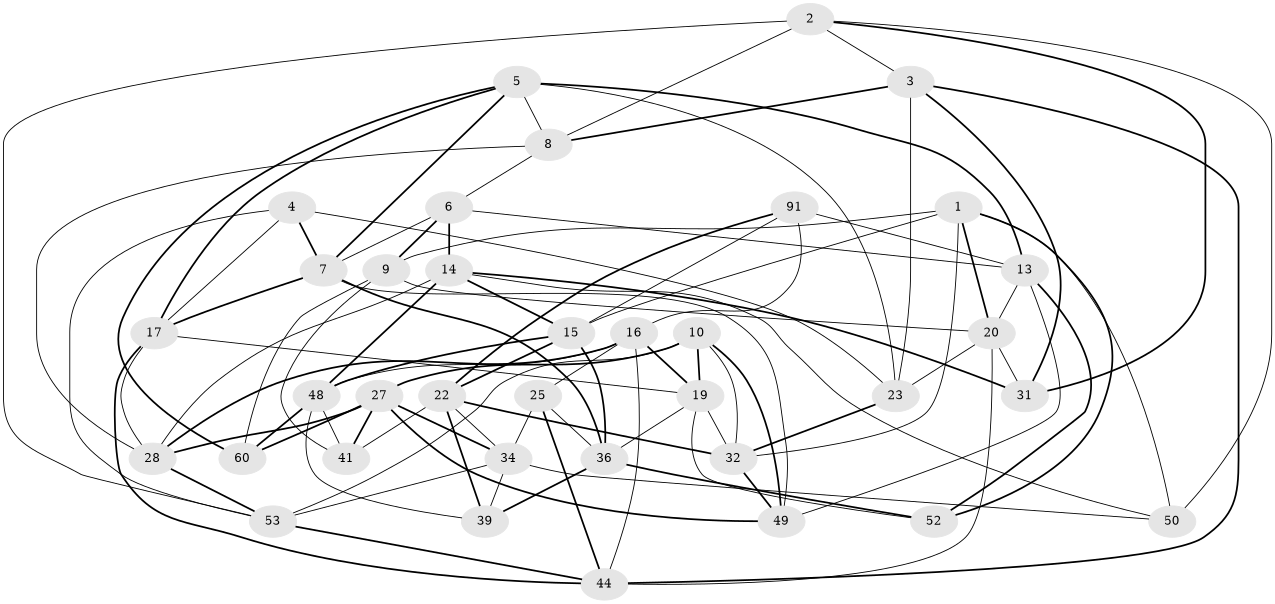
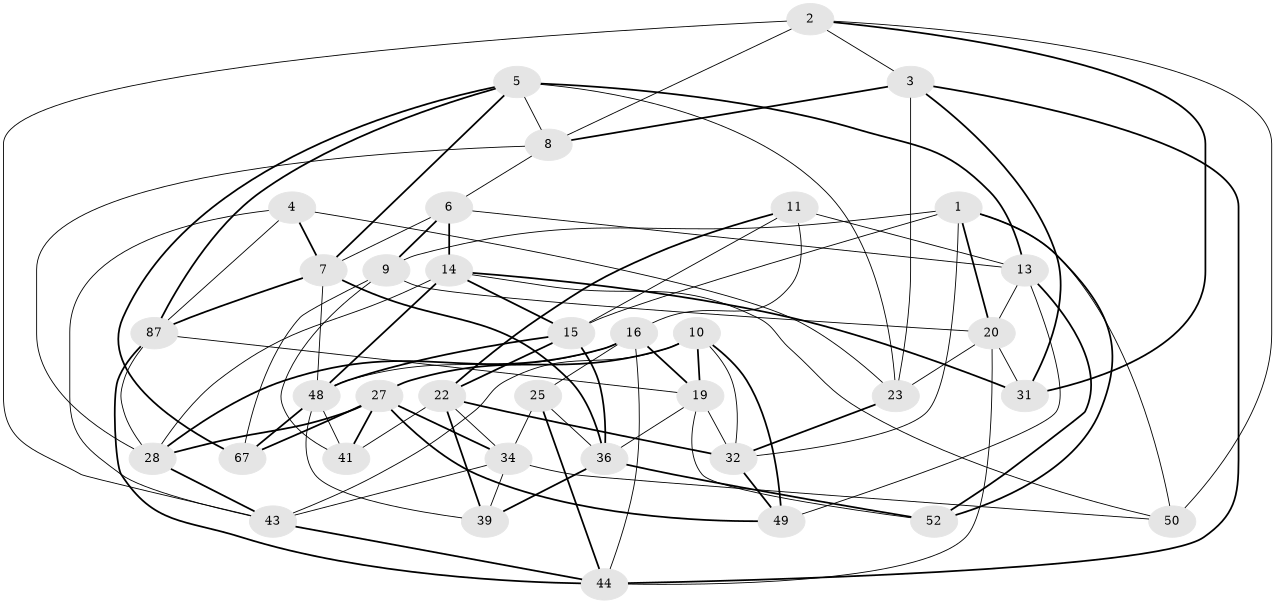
  graph {
    node [color=gray90 style=filled]
    edge [style=solid]
    1 [super="+21"]
    9 [super="+30"]
    15 [super="+57"]
    20 [super="+47"]
    32 [super="+61"]
    50
    52
-   60
+   60 [label=67]
    41
    36 [super="+37"]
    22 [super="+29"]
    n12 [label=48 super="+58"]
    31
    23 [super="+33"]
    44 [super="+54"]
    49 [super="+51"]
    2 [super="+12"]
    3 [super="+59"]
    8 [super="+40"]
-   43 [super="+56" label=53]
+   43 [super="+56"]
    6
    28 [super="+42"]
    7 [super="+24"]
-   17 [super="+38"]
+   17 [super="+38" label=87]
    4
    19 [super="+46"]
    5 [super="+45"]
    13 [super="+62"]
    14 [super="+26"]
    39
    10 [super="+53"]
    27 [super="+48"]
    34 [super="+35"]
-   11 [label=91]
+   11
    16 [super="+55"]
    25
    1 -- 9
    1 -- 15
    1 -- 20 [style=bold]
    1 -- 32
    1 -- 50
    1 -- 52 [style=bold]
    9 -- 20
    9 -- 60
    9 -- 41
    15 -- 36 [style=bold]
    15 -- 22 [style=bold]
    15 -- n12 [style=bold]
    20 -- 31
    20 -- 23
    20 -- 44
    32 -- 49 [style=bold]
    36 -- 52 [style=bold]
    36 -- 39 [style=bold]
    22 -- 32 [style=bold]
    22 -- 41
    22 -- 39 [style=bold]
    22 -- 34
    n12 -- 60 [style=bold]
    n12 -- 41
    n12 -- 39
    23 -- 32 [style=bold]
    2 -- 50
    2 -- 31 [style=bold]
    2 -- 3
    2 -- 8 [weight=2]
    2 -- 43
    3 -- 31 [style=bold]
    3 -- 23 [weight=2]
    3 -- 44 [style=bold]
    3 -- 8 [style=bold]
    8 -- 6
    8 -- 28
    43 -- 44 [style=bold]
    6 -- 9 [style=bold]
    6 -- 7
    6 -- 13
    6 -- 14 [style=bold]
    28 -- 43 [style=bold]
    7 -- 36 [style=bold]
-   7 -- 49
+   7 -- n12
    7 -- 17 [style=bold]
    17 -- 44 [style=bold]
    17 -- 28
    17 -- 19
    4 -- 23
    4 -- 43
    4 -- 7 [style=bold]
    4 -- 17
    19 -- 32
    19 -- 52
    19 -- 36
    5 -- 60 [style=bold]
    5 -- 23
    5 -- 8
    5 -- 7 [style=bold]
    5 -- 17 [style=bold]
    5 -- 13 [style=bold]
    13 -- 20
    13 -- 52 [style=bold]
    13 -- 49
    14 -- 15 [style=bold]
    14 -- 50
    14 -- n12 [style=bold]
    14 -- 31 [style=bold]
    14 -- 28
    10 -- 32
    10 -- 49 [style=bold weight=2]
    10 -- 43
    10 -- 19 [style=bold]
    10 -- 27 [style=bold]
    27 -- 60 [style=bold]
    27 -- 41 [style=bold]
    27 -- 49 [style=bold]
    27 -- 28 [style=bold]
    27 -- 34 [style=bold]
    34 -- 50
    34 -- 43
    34 -- 39
    11 -- 15
    11 -- 22 [style=bold]
    11 -- 13
    11 -- 16
    16 -- n12
    16 -- 44
    16 -- 28 [style=bold]
    16 -- 19 [style=bold]
    16 -- 25
    25 -- 36
    25 -- 44 [style=bold]
    25 -- 34
  }
